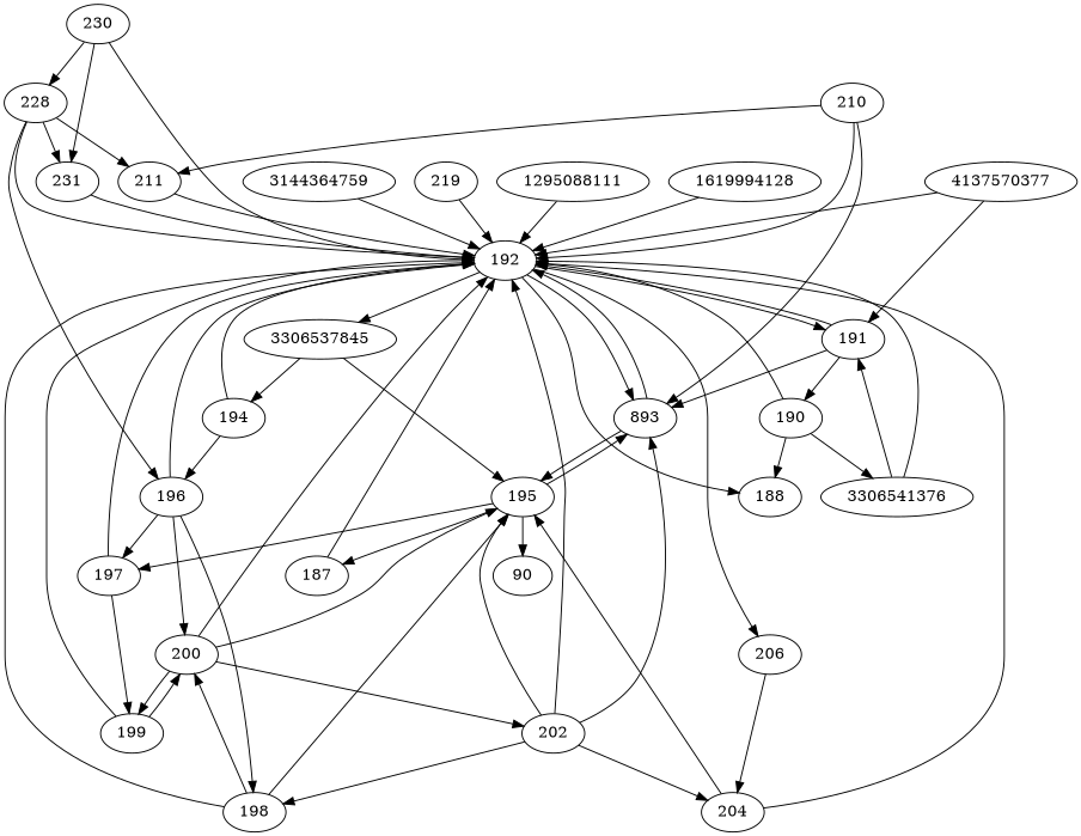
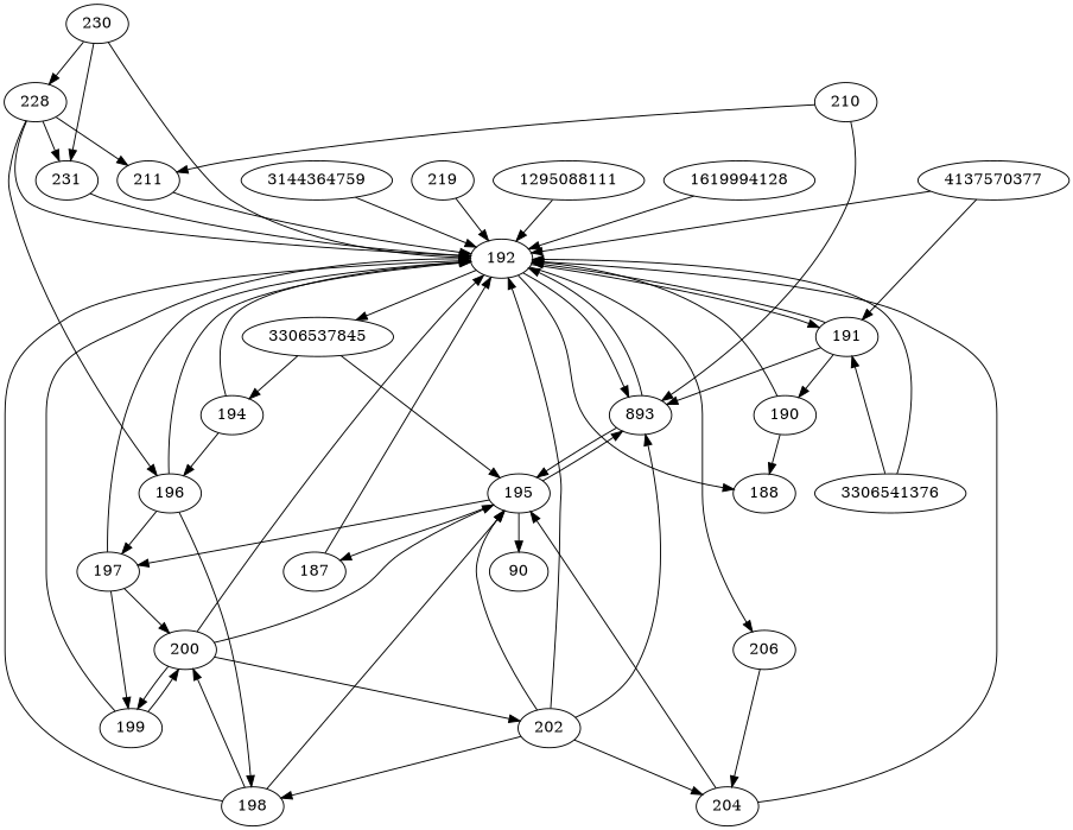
  strict digraph {
    1619994128
    192
    188
    191
    n5 [label=893]
    206
    3306537845
    187
    190
    3306541376
    195
    197
    90
    194
    196
    198
    199
    200
    202
    204
    4137570377
    210
    211
    3144364759
    219
    228
    231
    230
    1295088111
    1619994128 -> 192
    192 -> 188
    192 -> 191
    192 -> n5
    192 -> 206
    192 -> 3306537845
    191 -> 192
    191 -> n5
    191 -> 190
    n5 -> 192
    n5 -> 195
    206 -> 204
    3306537845 -> 195
    3306537845 -> 194
    187 -> 192
    190 -> 192
    190 -> 188
-   190 -> 3306541376
    3306541376 -> 192
    3306541376 -> 191
    195 -> n5
    195 -> 187
    195 -> 197
    195 -> 90
    197 -> 192
    197 -> 199
-   196 -> 200
+   197 -> 200
    194 -> 192
    194 -> 196
    196 -> 192
    196 -> 197
    196 -> 198
    198 -> 192
    198 -> 195
    198 -> 200
    199 -> 192
    199 -> 200
    200 -> 192
    200 -> 195
    200 -> 199
    200 -> 202
    202 -> 192
    202 -> n5
    202 -> 195
    202 -> 198
    202 -> 204
    204 -> 192
    204 -> 195
    4137570377 -> 192
    4137570377 -> 191
-   210 -> 192
    210 -> n5
    210 -> 211
    211 -> 192
    3144364759 -> 192
    219 -> 192
    228 -> 192
    228 -> 196
    228 -> 211
    228 -> 231
    231 -> 192
    230 -> 192
    230 -> 228
    230 -> 231
    1295088111 -> 192
  }
